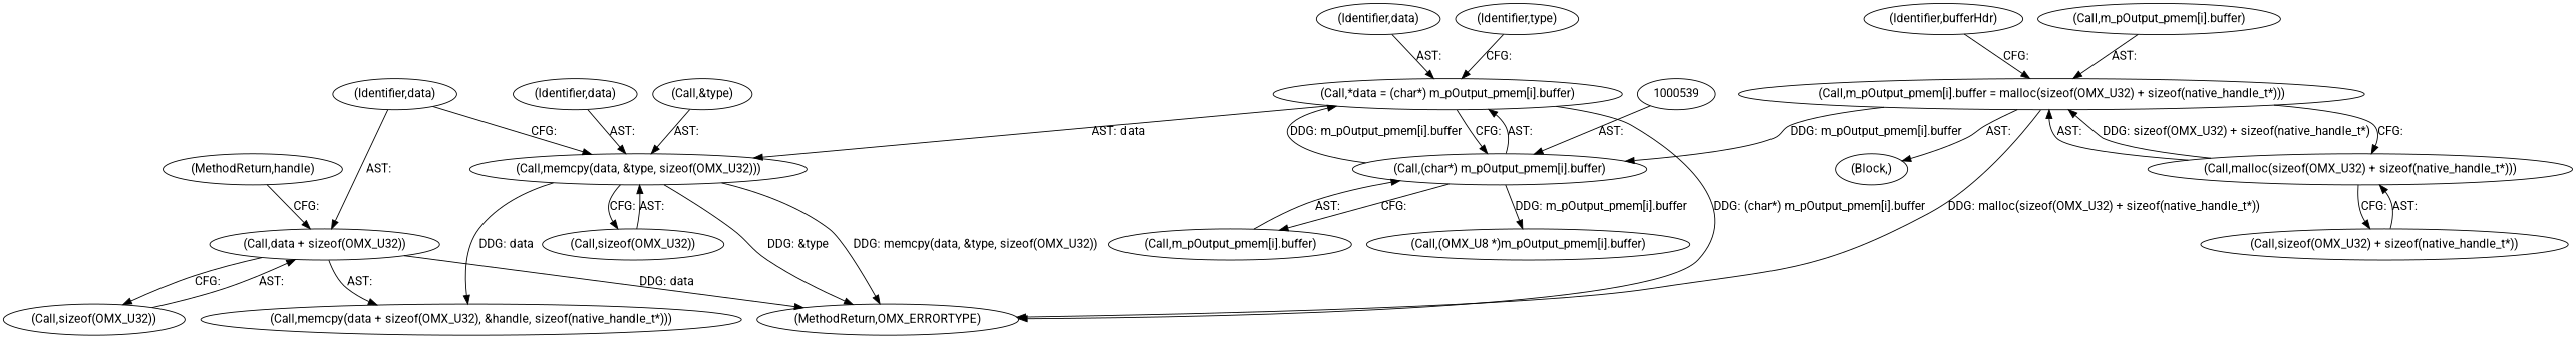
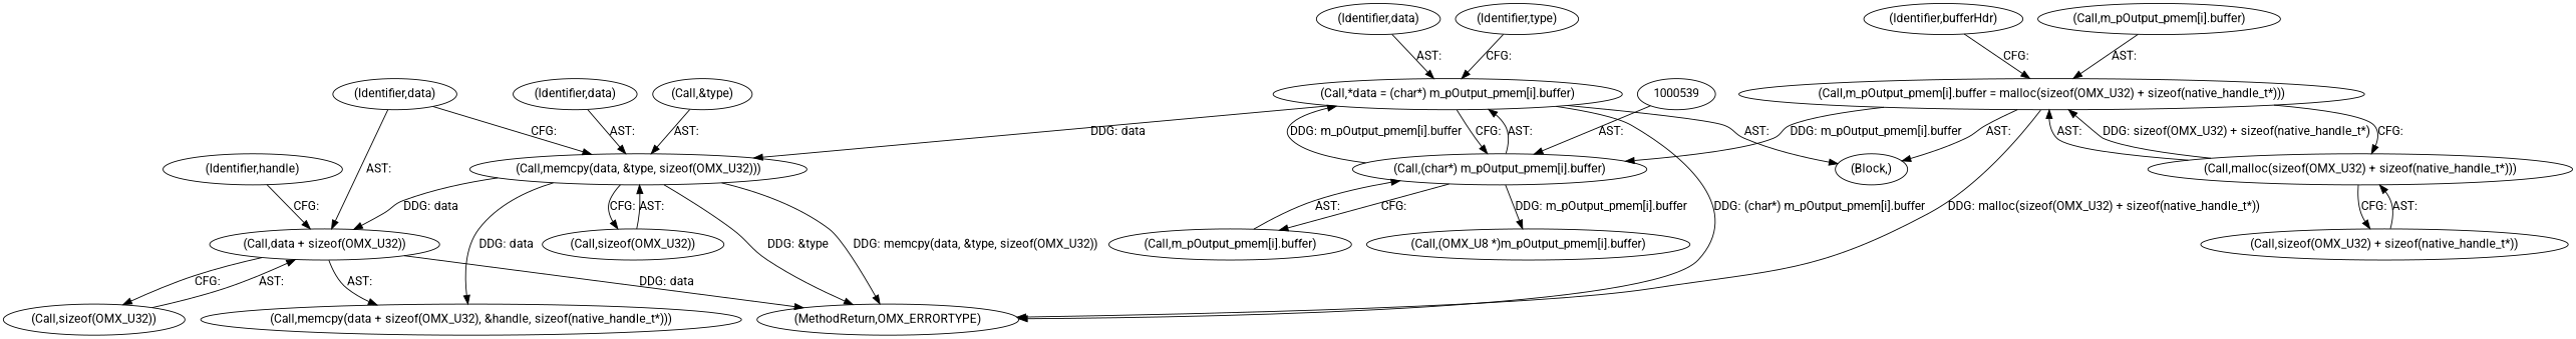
  digraph {
    fontname=Roboto
    node [fontname=Roboto]
    edge [fontname=Roboto]
    n1 [label="(Call,data + sizeof(OMX_U32))"]
    n2 [label="(Call,sizeof(OMX_U32))"]
    n3 [label="(Call,memcpy(data + sizeof(OMX_U32), &handle, sizeof(native_handle_t*)))"]
    n4 [label="(MethodReturn,OMX_ERRORTYPE)"]
    n5 [label="(Call,memcpy(data, &type, sizeof(OMX_U32)))"]
    n6 [label="(Call,sizeof(OMX_U32))"]
    n7 [label="(Block,)"]
    n8 [label="(Call,*data = (char*) m_pOutput_pmem[i].buffer)"]
    n9 [label="(Call,(char*) m_pOutput_pmem[i].buffer)"]
    n10 [label="(Call,m_pOutput_pmem[i].buffer)"]
    n11 [label="(Call,(OMX_U8 *)m_pOutput_pmem[i].buffer)"]
    n12 [label="(Call,m_pOutput_pmem[i].buffer = malloc(sizeof(OMX_U32) + sizeof(native_handle_t*)))"]
    n13 [label="(Call,malloc(sizeof(OMX_U32) + sizeof(native_handle_t*)))"]
    n14 [label="(Call,sizeof(OMX_U32) + sizeof(native_handle_t*))"]
-   n15 [label="(MethodReturn,handle)"]
+   n15 [label="(Identifier,handle)"]
    n16 [label="(Identifier,data)"]
    n17 [label="(Identifier,type)"]
    n18 [label="(Call,&type)"]
    n19 [label="(Identifier,bufferHdr)"]
    n20 [label="(Identifier,data)"]
    n21 [label="(Call,m_pOutput_pmem[i].buffer)"]
    n22 [label="(Identifier,data)"]
    1000539
    n1 -> n2 [label="CFG: "]
    n1 -> n3 [label="AST: "]
    n1 -> n4 [label="DDG: data"]
    n2 -> n1 [label="AST: "]
+   n5 -> n1 [label="DDG: data"]
    n5 -> n3 [label="DDG: data"]
    n5 -> n4 [label="DDG: &type"]
    n5 -> n4 [label="DDG: memcpy(data, &type, sizeof(OMX_U32))"]
    n5 -> n6 [label="CFG: "]
    n6 -> n5 [label="AST: "]
    n8 -> n4 [label="DDG: (char*) m_pOutput_pmem[i].buffer"]
-   n8 -> n5 [label="AST: data"]
+   n8 -> n5 [label="DDG: data"]
+   n8 -> n7 [label="AST: "]
    n8 -> n9 [label="CFG: "]
    n9 -> n8 [label="AST: "]
    n9 -> n8 [label="DDG: m_pOutput_pmem[i].buffer"]
    n9 -> n10 [label="CFG: "]
    n9 -> n11 [label="DDG: m_pOutput_pmem[i].buffer"]
    n10 -> n9 [label="AST: "]
    n12 -> n4 [label="DDG: malloc(sizeof(OMX_U32) + sizeof(native_handle_t*))"]
    n12 -> n7 [label="AST: "]
    n12 -> n9 [label="DDG: m_pOutput_pmem[i].buffer"]
    n12 -> n13 [label="CFG: "]
    n13 -> n12 [label="AST: "]
    n13 -> n12 [label="DDG: sizeof(OMX_U32) + sizeof(native_handle_t*)"]
    n13 -> n14 [label="CFG: "]
    n14 -> n13 [label="AST: "]
    n15 -> n1 [label="CFG: "]
    n16 -> n8 [label="AST: "]
    n17 -> n8 [label="CFG: "]
    n18 -> n5 [label="AST: "]
    n19 -> n12 [label="CFG: "]
    n20 -> n5 [label="AST: "]
    n21 -> n12 [label="AST: "]
    n22 -> n1 [label="AST: "]
    n22 -> n5 [label="CFG: "]
    1000539 -> n9 [label="AST: "]
  }
